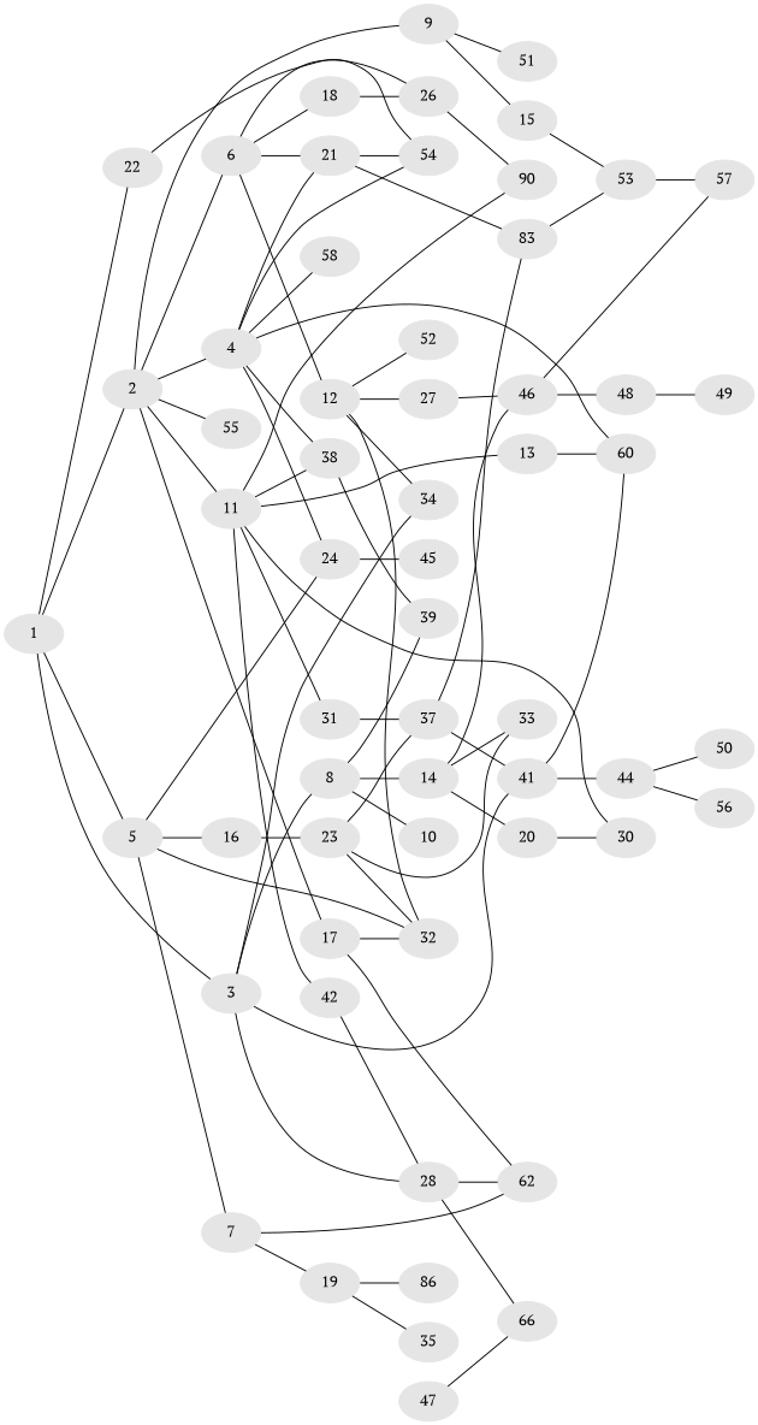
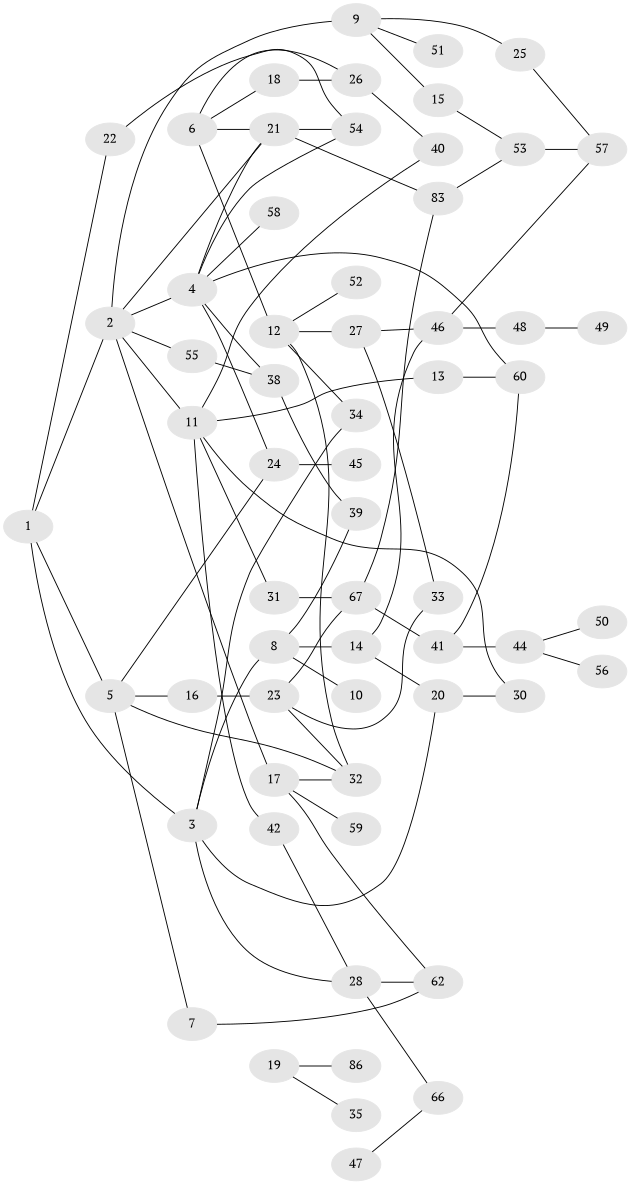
  graph {
    fontname="PT Serif"
    rankdir=LR
    node [color=gray90 fontname="PT Serif" style=filled]
    edge [fontname="PT Serif"]
    1
    2
    3
    5
    22
    4
    6
    9
    11
    17
    55
    8
    28
    34
    41
    24
    7
    16
    32
    54
    21
    38
    58
    60
    12
    18
    26
    15
+   25
    51
    13
    30
    31
-   40 [label=90]
+   40
    42
    62
+   59
    10
    14
    39
    n41 [label=66]
    44
    n43 [label=83]
    45
    19
    23
    27
    52
    35
    n50 [label=86]
    20
    46
    53
    57
-   37
+   37 [label=67]
    33
    48
    49
    50
    56
    47
    1 -- 2
    1 -- 3
    1 -- 5
    1 -- 22
    2 -- 4
-   2 -- 6
+   2 -- 21
    2 -- 9
    2 -- 11
    2 -- 17
    2 -- 55
    3 -- 8
    3 -- 28
    3 -- 34
-   3 -- 41
+   3 -- 20
    5 -- 24
    5 -- 7
    5 -- 16
    5 -- 32
    22 -- 54
    4 -- 24
    4 -- 54
    4 -- 21
    4 -- 38
    4 -- 58
    4 -- 60
    6 -- 21
    6 -- 12
    6 -- 18
    6 -- 26
    9 -- 15
+   9 -- 25
    9 -- 51
-   11 -- 38
+   55 -- 38
    11 -- 13
    11 -- 30
    11 -- 31
    11 -- 40
    11 -- 42
    17 -- 32
    17 -- 62
+   17 -- 59
    8 -- 10
    8 -- 14
    8 -- 39
    28 -- 62
    28 -- n41
    41 -- 60
    41 -- 44
    24 -- 45
    7 -- 62
-   7 -- 19
    16 -- 23
    21 -- 54
    21 -- n43
    38 -- 39
    12 -- 34
    12 -- 32
    12 -- 27
    12 -- 52
    18 -- 26
    26 -- 40
    15 -- 53
+   25 -- 57
    13 -- 60
    31 -- 37
    42 -- 28
    14 -- 20
    14 -- 46
    44 -- 50
    44 -- 56
    n43 -- 53
    19 -- 35
    19 -- n50
    23 -- 32
    23 -- 37
    23 -- 33
    27 -- 46
-   14 -- 33
+   27 -- 33
    20 -- 30
    46 -- 57
    46 -- 48
    53 -- 57
    37 -- 41
    37 -- n43
    48 -- 49
    47 -- n41
  }
